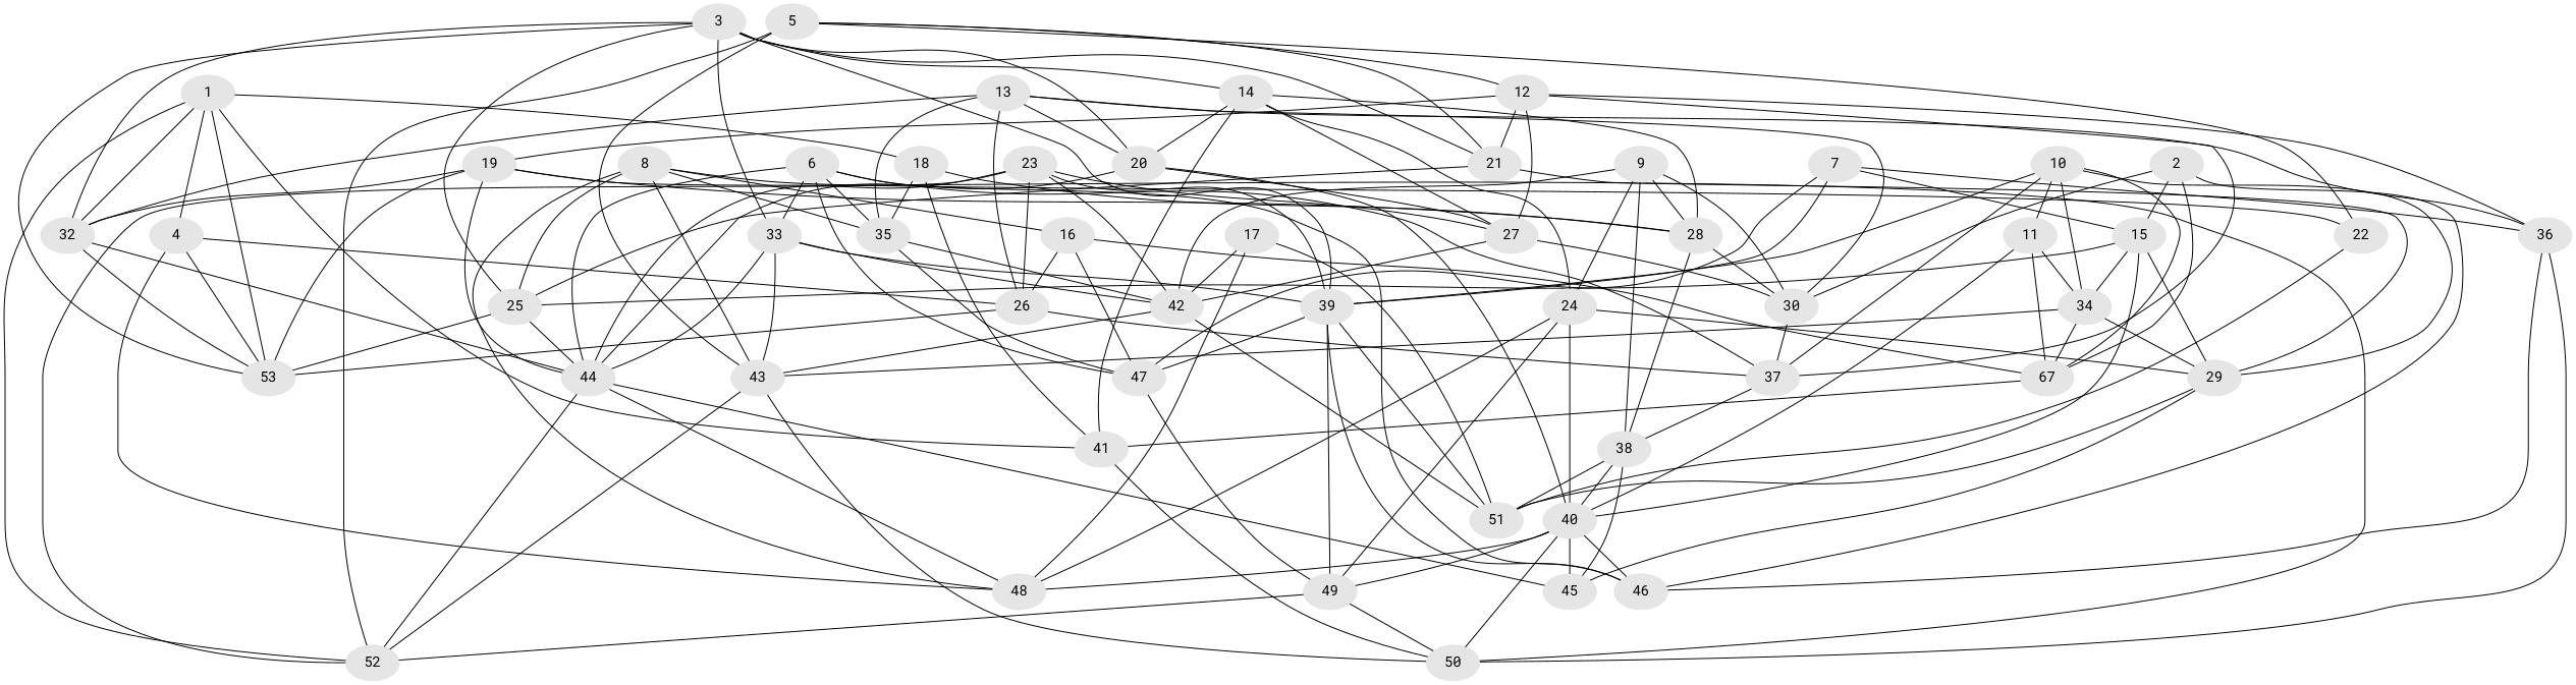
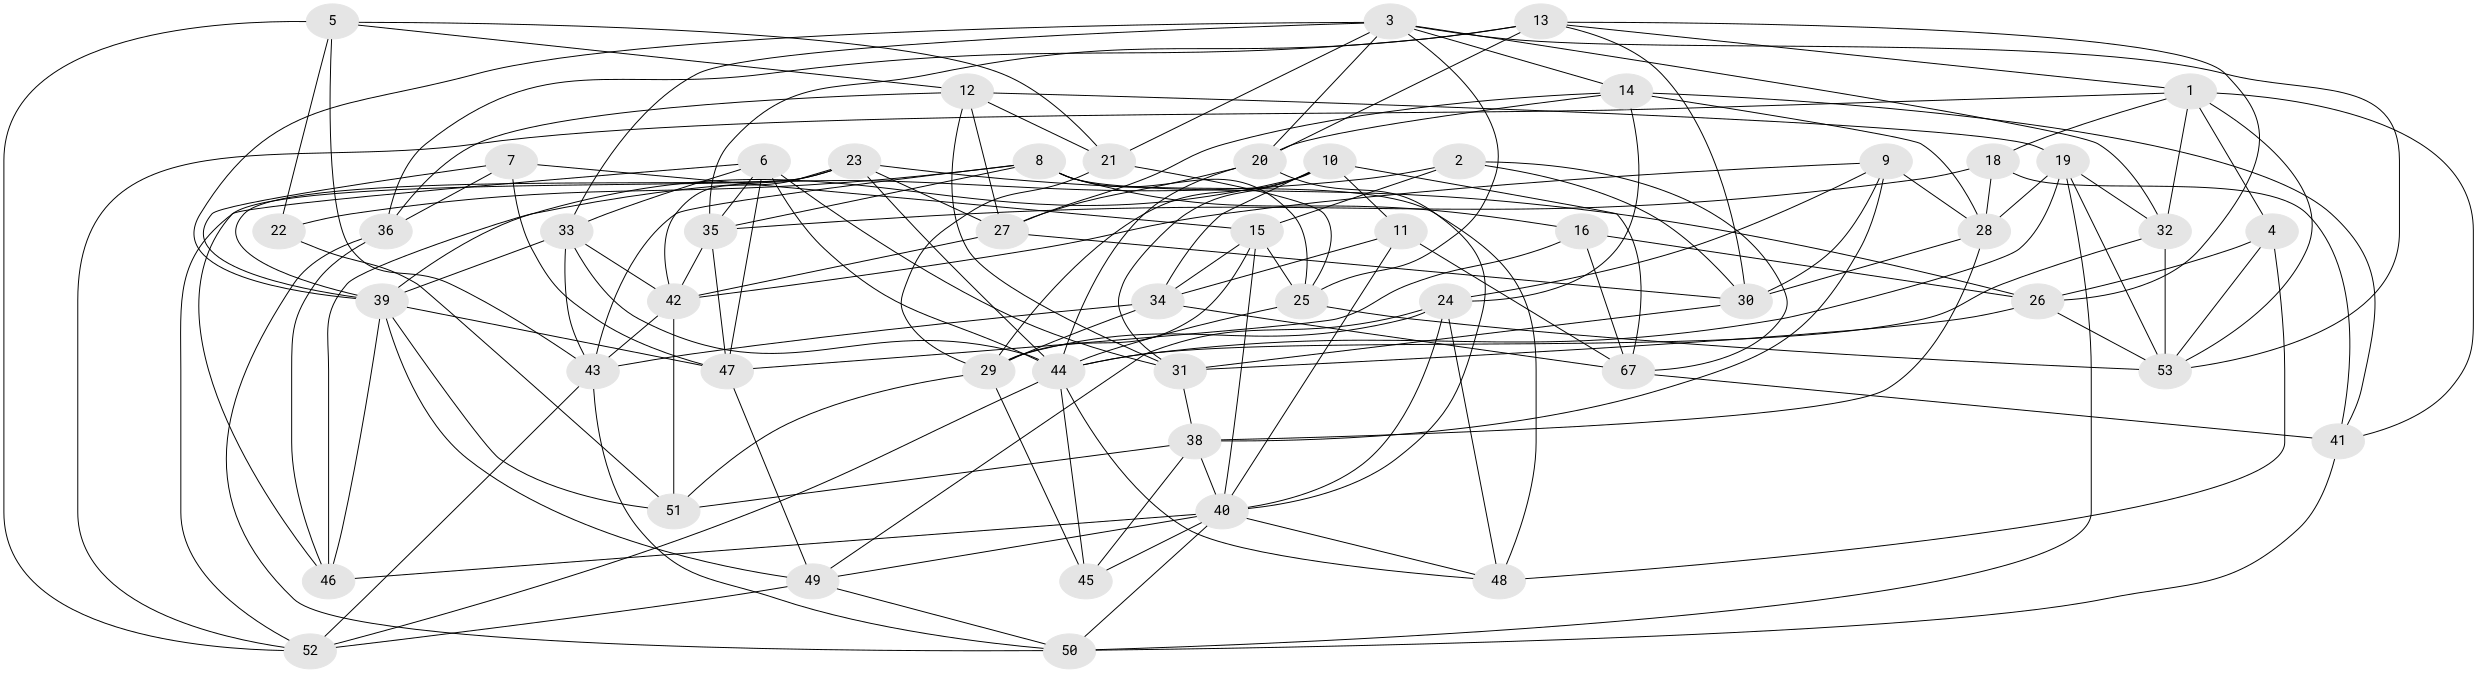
  graph {
    fontname="Roboto Mono"
    node [color=gray90 fontname="Roboto Mono" style=filled]
    edge [fontname="Roboto Mono" weight=1.0]
    1
    4
    18
    32
    41
    52
    53
    26
    48
    35
    28
    22
    51
    44
    50
    2
    15
    30
    n19 [label=67]
    46
    25
    29
    34
    40
-   31 [label=37]
+   31
    3
    14
    20
    21
    33
    39
    24
    27
    43
    42
    47
    49
    5
    12
    36
    19
    6
    38
    45
    7
    8
    16
    9
    10
    11
    13
-   17
    23
    1 -- 4
    1 -- 18
    1 -- 32
    1 -- 41
    1 -- 52
    1 -- 53
    4 -- 53
    4 -- 26
    4 -- 48
    18 -- 41
    18 -- 35
    18 -- 28
    32 -- 53
    32 -- 44
    41 -- 50
    26 -- 53
    26 -- 31
    35 -- 42
    35 -- 47
    28 -- 30
    28 -- 38
    22 -- 51
    44 -- 52
    44 -- 48
    44 -- 45
    2 -- 15
    2 -- 30
    2 -- n19
    2 -- 46
    15 -- 25
    15 -- 29
    15 -- 34
    15 -- 40
    30 -- 31
    n19 -- 41
    25 -- 53
    25 -- 44
    29 -- 51
    29 -- 45
    34 -- n19
    34 -- 29
    34 -- 43
    40 -- 48
    40 -- 50
    40 -- 46
    40 -- 49
    40 -- 45
    31 -- 38
    3 -- 32
    3 -- 53
    3 -- 25
    3 -- 14
    3 -- 20
    3 -- 21
    3 -- 33
    3 -- 39
    14 -- 41
    14 -- 28
    14 -- 20
    14 -- 24
    14 -- 27
    20 -- 44
    20 -- 40
    20 -- 27
    21 -- 25
    21 -- 29
    33 -- 44
    33 -- 39
    33 -- 43
    33 -- 42
    39 -- 51
    39 -- 46
    39 -- 47
    39 -- 49
    24 -- 48
    24 -- 29
    24 -- 40
    24 -- 49
    27 -- 30
    27 -- 42
    43 -- 52
    43 -- 50
    42 -- 51
    42 -- 43
    47 -- 49
    49 -- 52
    49 -- 50
    5 -- 52
    5 -- 22
    5 -- 21
    5 -- 43 [weight=2.0]
    5 -- 12
    12 -- 31
    12 -- 21
    12 -- 27
    12 -- 36
    12 -- 19
    36 -- 50
    36 -- 46
    19 -- 32
    19 -- 53
    19 -- 28
    19 -- 44
    19 -- 50
    6 -- 35
    6 -- 44
    6 -- 46
    6 -- 31
    6 -- 33
    6 -- 47
    38 -- 51
    38 -- 40
    38 -- 45
    7 -- 15
    7 -- 39
    7 -- 47
    7 -- 36
    8 -- 48
    8 -- 35
    8 -- 22
    8 -- 25
    8 -- 43
    8 -- 16
    16 -- 26
    16 -- n19
    16 -- 47
    9 -- 28
    9 -- 30
    9 -- 24
    9 -- 42
    9 -- 38
    10 -- n19
    10 -- 29
    10 -- 34
    10 -- 31
    10 -- 39
    10 -- 11
    11 -- n19
    11 -- 34
    11 -- 40
-   13 -- 32
+   13 -- 1
    13 -- 26
    13 -- 35
    13 -- 30
    13 -- 20
    13 -- 36
-   17 -- 48
-   17 -- 51
-   17 -- 42
    23 -- 52
    23 -- 26
    23 -- 44
    23 -- 39
    23 -- 27
    23 -- 42
  }
